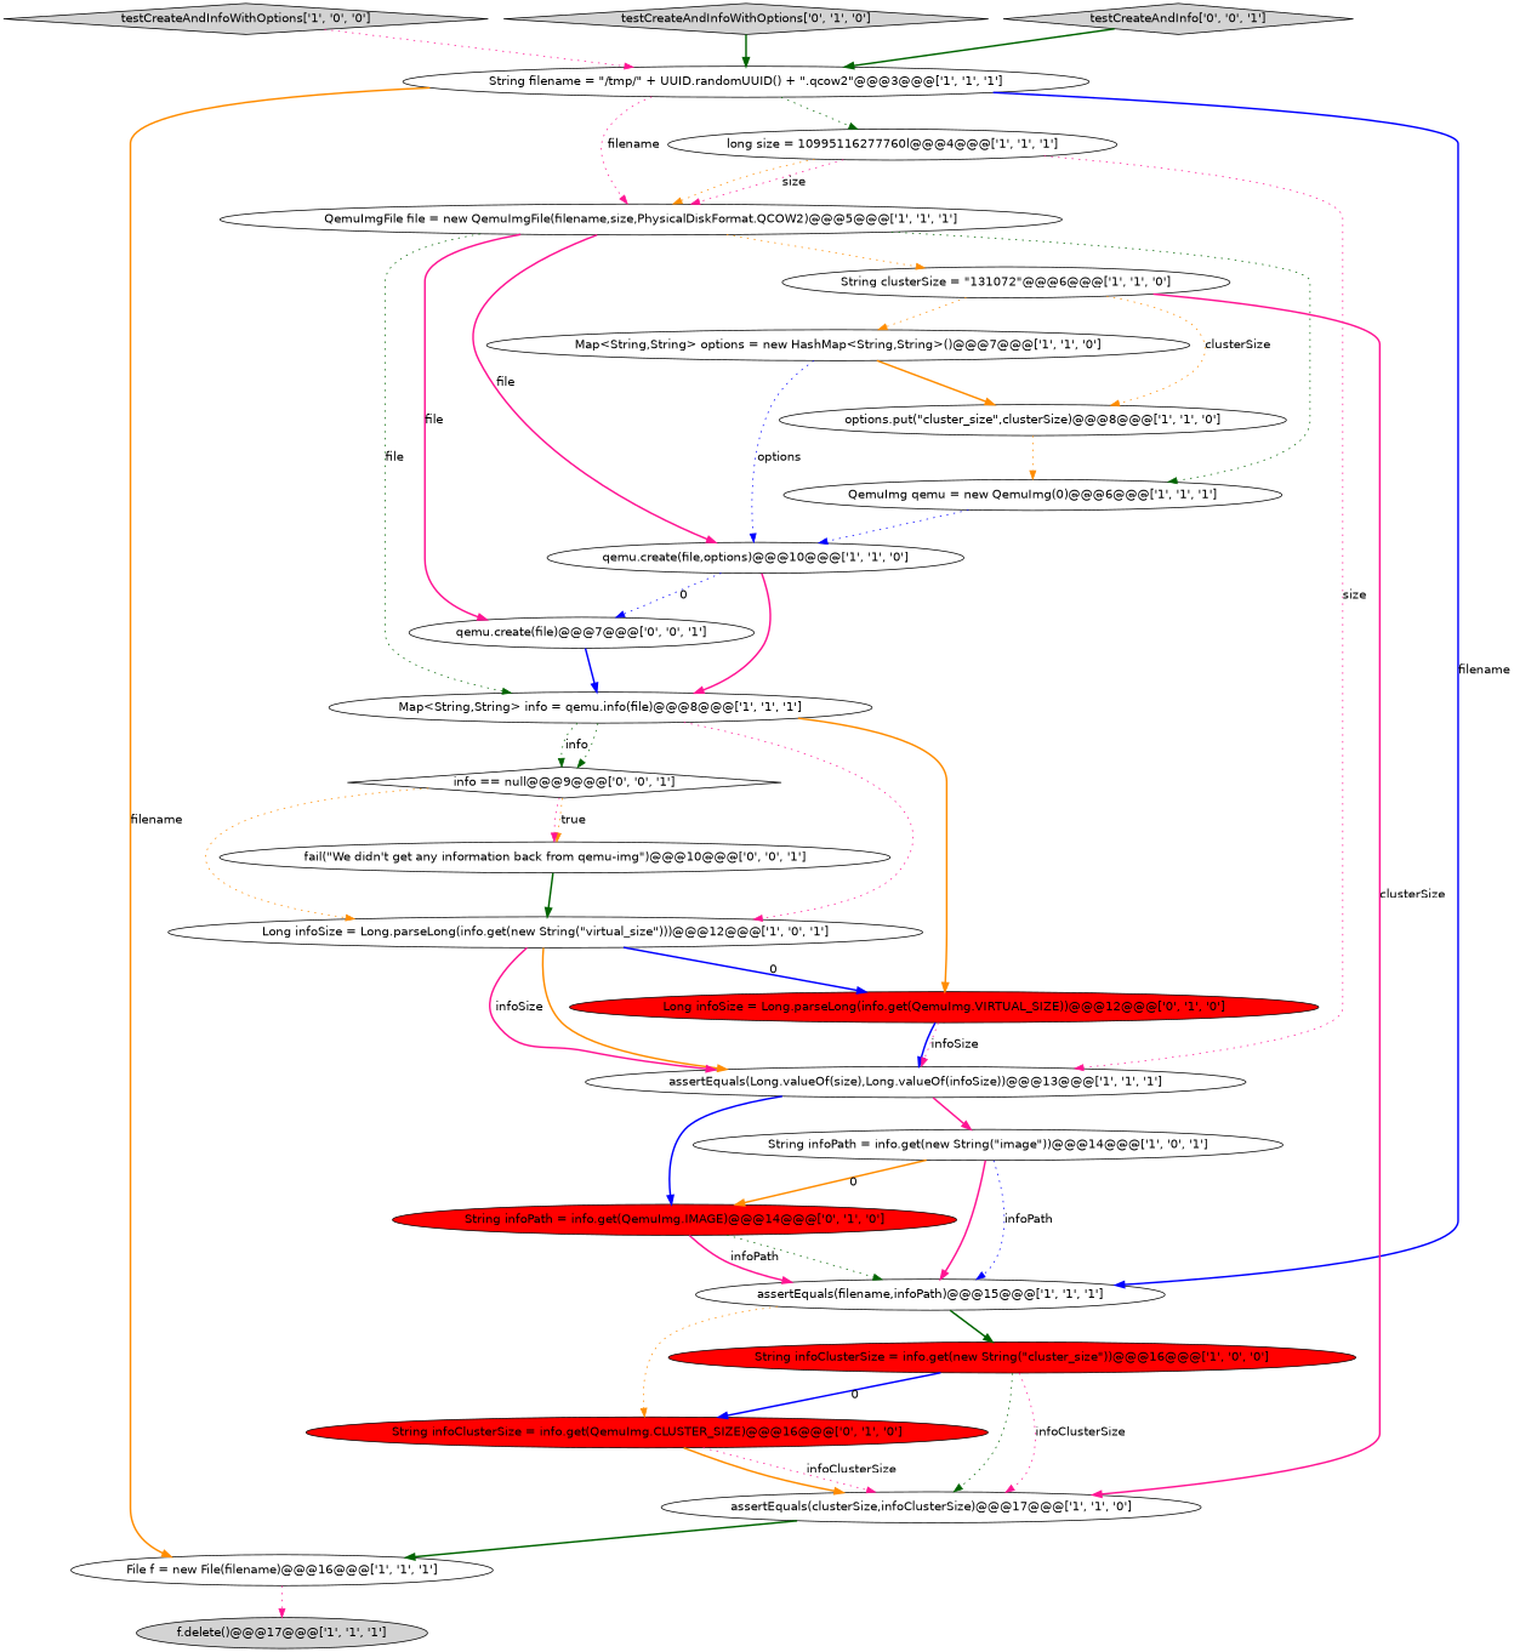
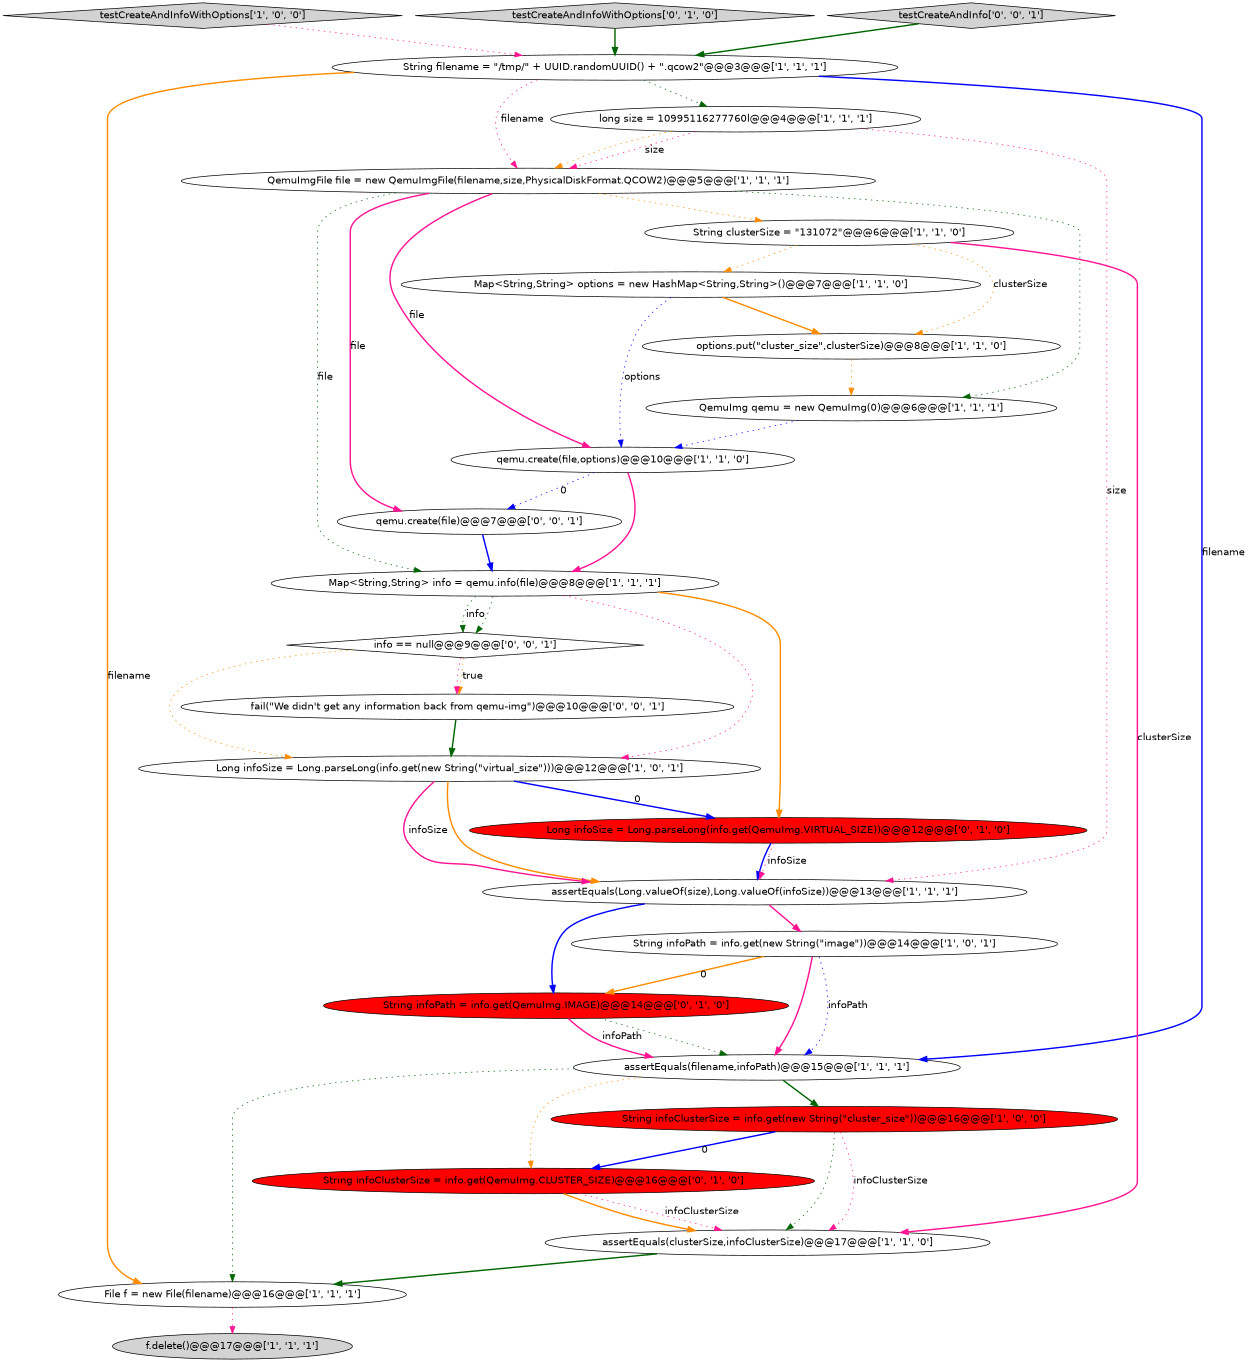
  digraph {
    fontname="DejaVu Sans"
    node [fillcolor=white fontname="DejaVu Sans" shape=ellipse style=filled]
    edge [color=deeppink fontname="DejaVu Sans" style=dotted]
    n1 [fillcolor=red label="Long infoSize = Long.parseLong(info.get(QemuImg.VIRTUAL_SIZE))@@@12@@@['0', '1', '0']"]
    n2 [label="assertEquals(Long.valueOf(size),Long.valueOf(infoSize))@@@13@@@['1', '1', '1']"]
    n3 [label="String infoPath = info.get(new String(\"image\"))@@@14@@@['1', '0', '1']"]
    n4 [fillcolor=red label="String infoPath = info.get(QemuImg.IMAGE)@@@14@@@['0', '1', '0']"]
    n5 [fillcolor=red label="String infoClusterSize = info.get(new String(\"cluster_size\"))@@@16@@@['1', '0', '0']"]
    n6 [label="assertEquals(clusterSize,infoClusterSize)@@@17@@@['1', '1', '0']"]
    n7 [fillcolor=red label="String infoClusterSize = info.get(QemuImg.CLUSTER_SIZE)@@@16@@@['0', '1', '0']"]
    n8 [label="File f = new File(filename)@@@16@@@['1', '1', '1']"]
    n9 [label="String filename = \"/tmp/\" + UUID.randomUUID() + \".qcow2\"@@@3@@@['1', '1', '1']"]
    n10 [label="QemuImgFile file = new QemuImgFile(filename,size,PhysicalDiskFormat.QCOW2)@@@5@@@['1', '1', '1']"]
    n11 [label="assertEquals(filename,infoPath)@@@15@@@['1', '1', '1']"]
    n12 [label="long size = 10995116277760l@@@4@@@['1', '1', '1']"]
    n13 [label="qemu.create(file)@@@7@@@['0', '0', '1']"]
    n14 [label="Map<String,String> info = qemu.info(file)@@@8@@@['1', '1', '1']"]
    n15 [label="qemu.create(file,options)@@@10@@@['1', '1', '0']"]
    n16 [label="String clusterSize = \"131072\"@@@6@@@['1', '1', '0']"]
    n17 [label="QemuImg qemu = new QemuImg(0)@@@6@@@['1', '1', '1']"]
    n18 [fillcolor=lightgray label="f.delete()@@@17@@@['1', '1', '1']"]
    n19 [label="info == null@@@9@@@['0', '0', '1']" shape=diamond]
    n20 [label="Long infoSize = Long.parseLong(info.get(new String(\"virtual_size\")))@@@12@@@['1', '0', '1']"]
    n21 [label="fail(\"We didn't get any information back from qemu-img\")@@@10@@@['0', '0', '1']"]
    n22 [fillcolor=lightgray label="testCreateAndInfoWithOptions['1', '0', '0']" shape=diamond]
    n23 [label="options.put(\"cluster_size\",clusterSize)@@@8@@@['1', '1', '0']"]
    n24 [label="Map<String,String> options = new HashMap<String,String>()@@@7@@@['1', '1', '0']"]
    n25 [fillcolor=lightgray label="testCreateAndInfoWithOptions['0', '1', '0']" shape=diamond]
    n26 [fillcolor=lightgray label="testCreateAndInfo['0', '0', '1']" shape=diamond]
    n1 -> n2 [color=blue style=bold]
    n1 -> n2 [label=infoSize]
    n2 -> n3 [style=bold]
    n2 -> n4 [color=blue style=bold]
    n3 -> n4 [color=darkorange label=0 style=bold]
    n3 -> n11 [color=blue label=infoPath]
    n3 -> n11 [style=bold]
    n4 -> n11 [color=darkgreen]
    n4 -> n11 [label=infoPath style=bold]
    n5 -> n6 [label=infoClusterSize]
    n5 -> n6 [color=darkgreen]
    n5 -> n7 [color=blue label=0 style=bold]
    n6 -> n8 [color=darkgreen style=bold]
    n7 -> n6 [label=infoClusterSize]
    n7 -> n6 [color=darkorange style=bold]
    n8 -> n18
    n9 -> n8 [color=darkorange label=filename style=bold]
    n9 -> n10 [label=filename]
    n9 -> n11 [color=blue label=filename style=bold]
    n9 -> n12 [color=darkgreen]
    n10 -> n13 [label=file style=bold]
    n10 -> n14 [color=darkgreen label=file]
    n10 -> n15 [label=file style=bold]
    n10 -> n16 [color=darkorange]
    n10 -> n17 [color=darkgreen]
    n11 -> n5 [color=darkgreen style=bold]
    n11 -> n7 [color=darkorange]
+   n11 -> n8 [color=darkgreen]
    n12 -> n2 [label=size]
    n12 -> n10 [label=size]
    n12 -> n10 [color=darkorange]
    n13 -> n14 [color=blue style=bold]
    n14 -> n1 [color=darkorange style=bold]
    n14 -> n19 [color=darkgreen label=info]
    n14 -> n19 [color=darkgreen]
    n14 -> n20
    n15 -> n13 [color=blue label=0]
    n15 -> n14 [style=bold]
    n16 -> n6 [label=clusterSize style=bold]
    n16 -> n23 [color=darkorange label=clusterSize]
    n16 -> n24 [color=darkorange]
    n17 -> n15 [color=blue]
    n19 -> n20 [color=darkorange]
    n19 -> n21 [color=darkorange label=true]
    n19 -> n21
    n20 -> n1 [color=blue label=0 style=bold]
    n20 -> n2 [color=darkorange style=bold]
    n20 -> n2 [label=infoSize style=bold]
    n21 -> n20 [color=darkgreen style=bold]
    n22 -> n9
    n23 -> n17 [color=darkorange]
    n24 -> n15 [color=blue label=options]
    n24 -> n23 [color=darkorange style=bold]
    n25 -> n9 [color=darkgreen style=bold]
    n26 -> n9 [color=darkgreen style=bold]
  }
